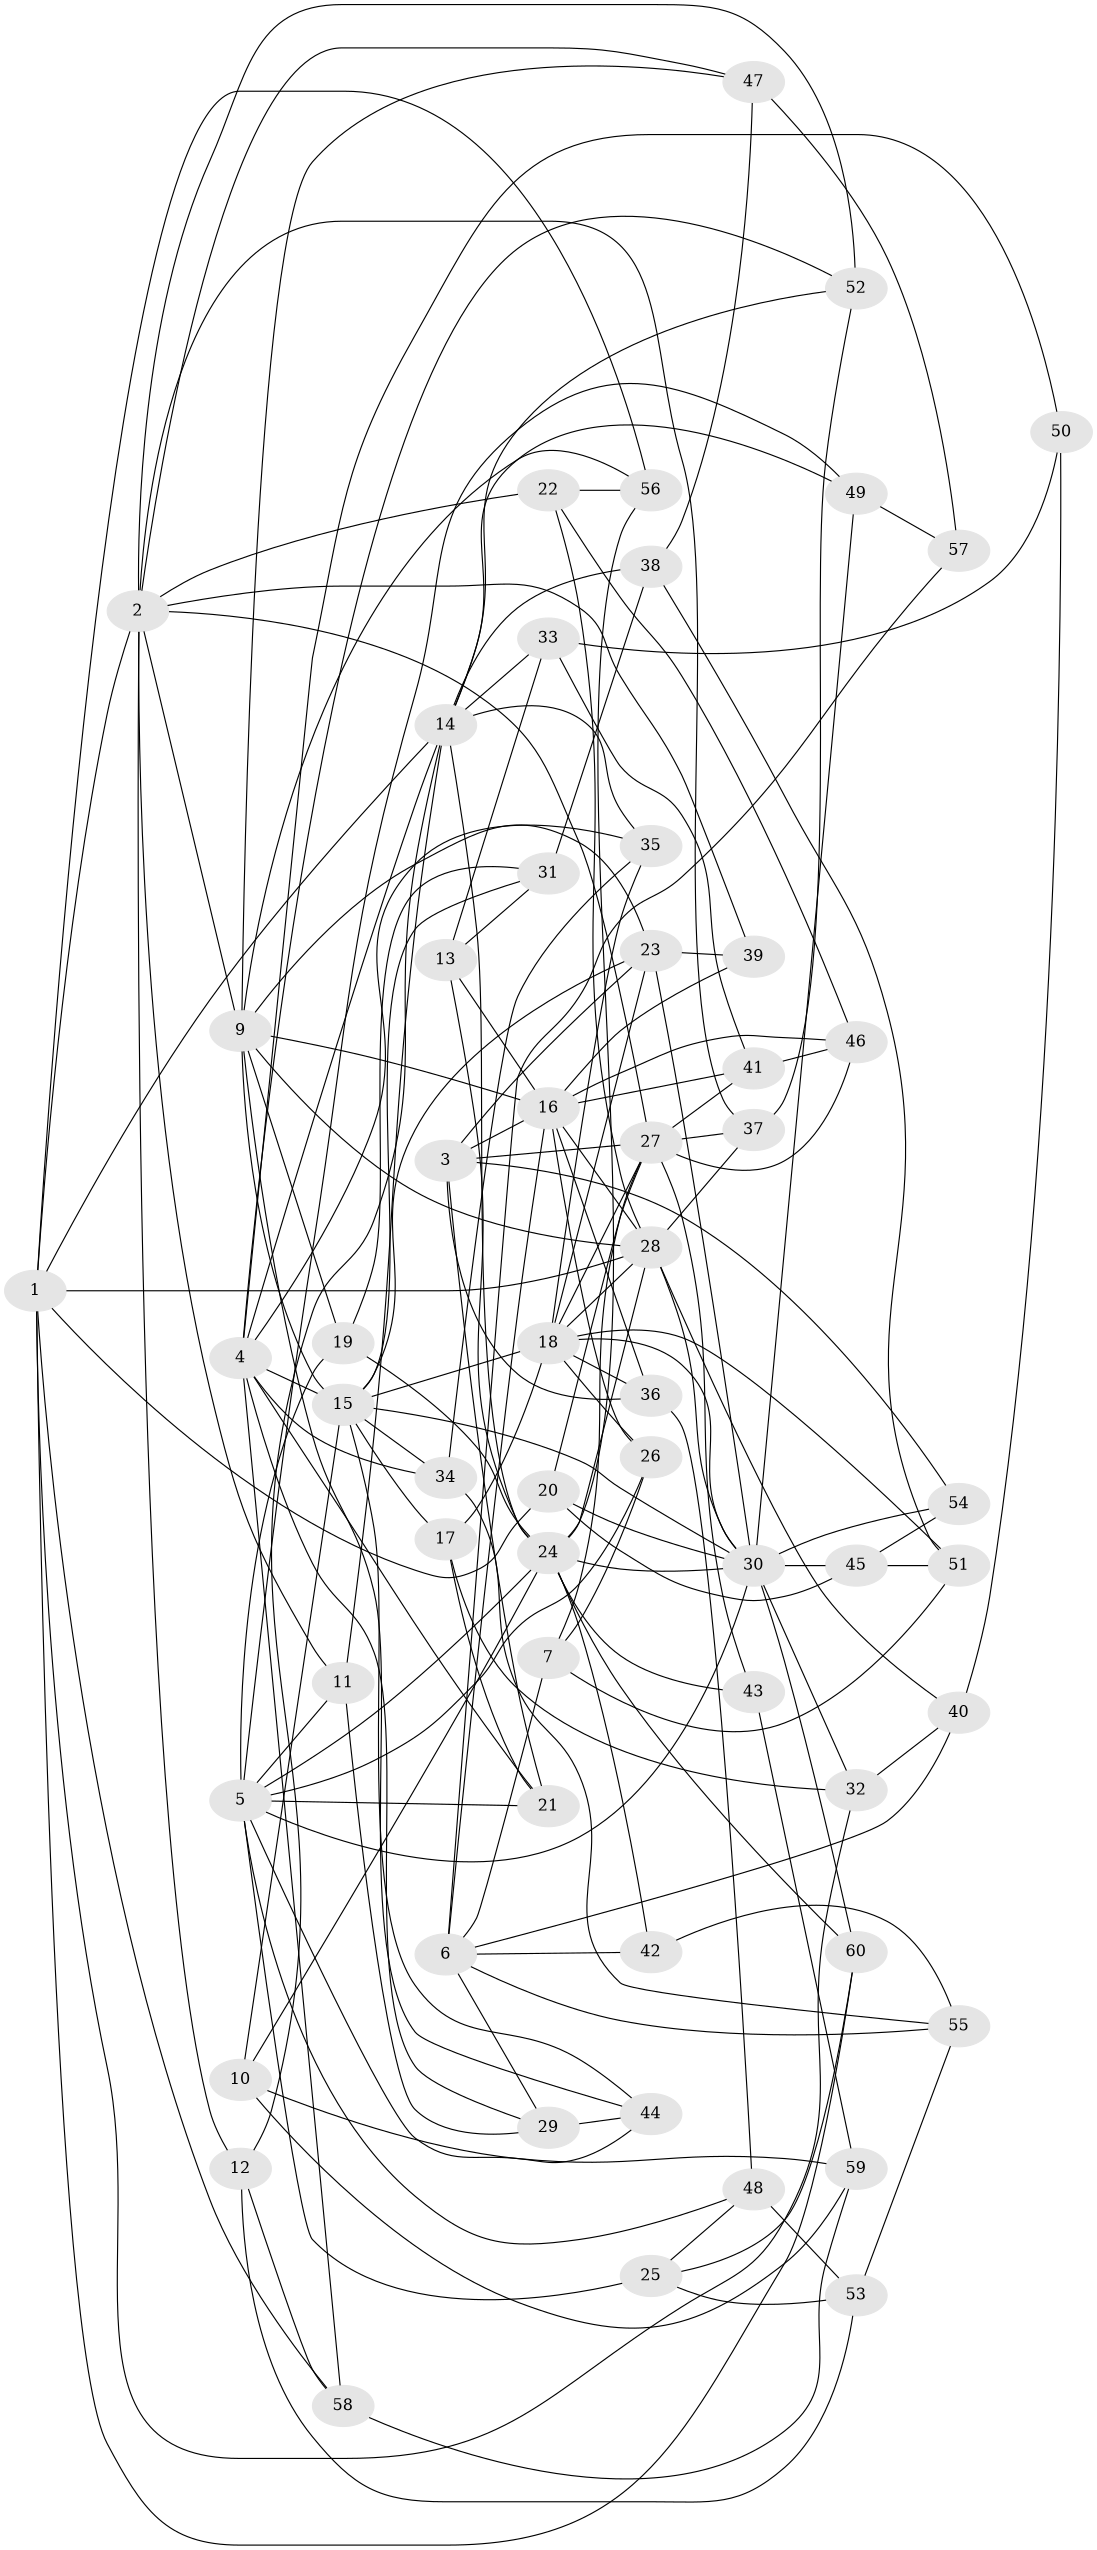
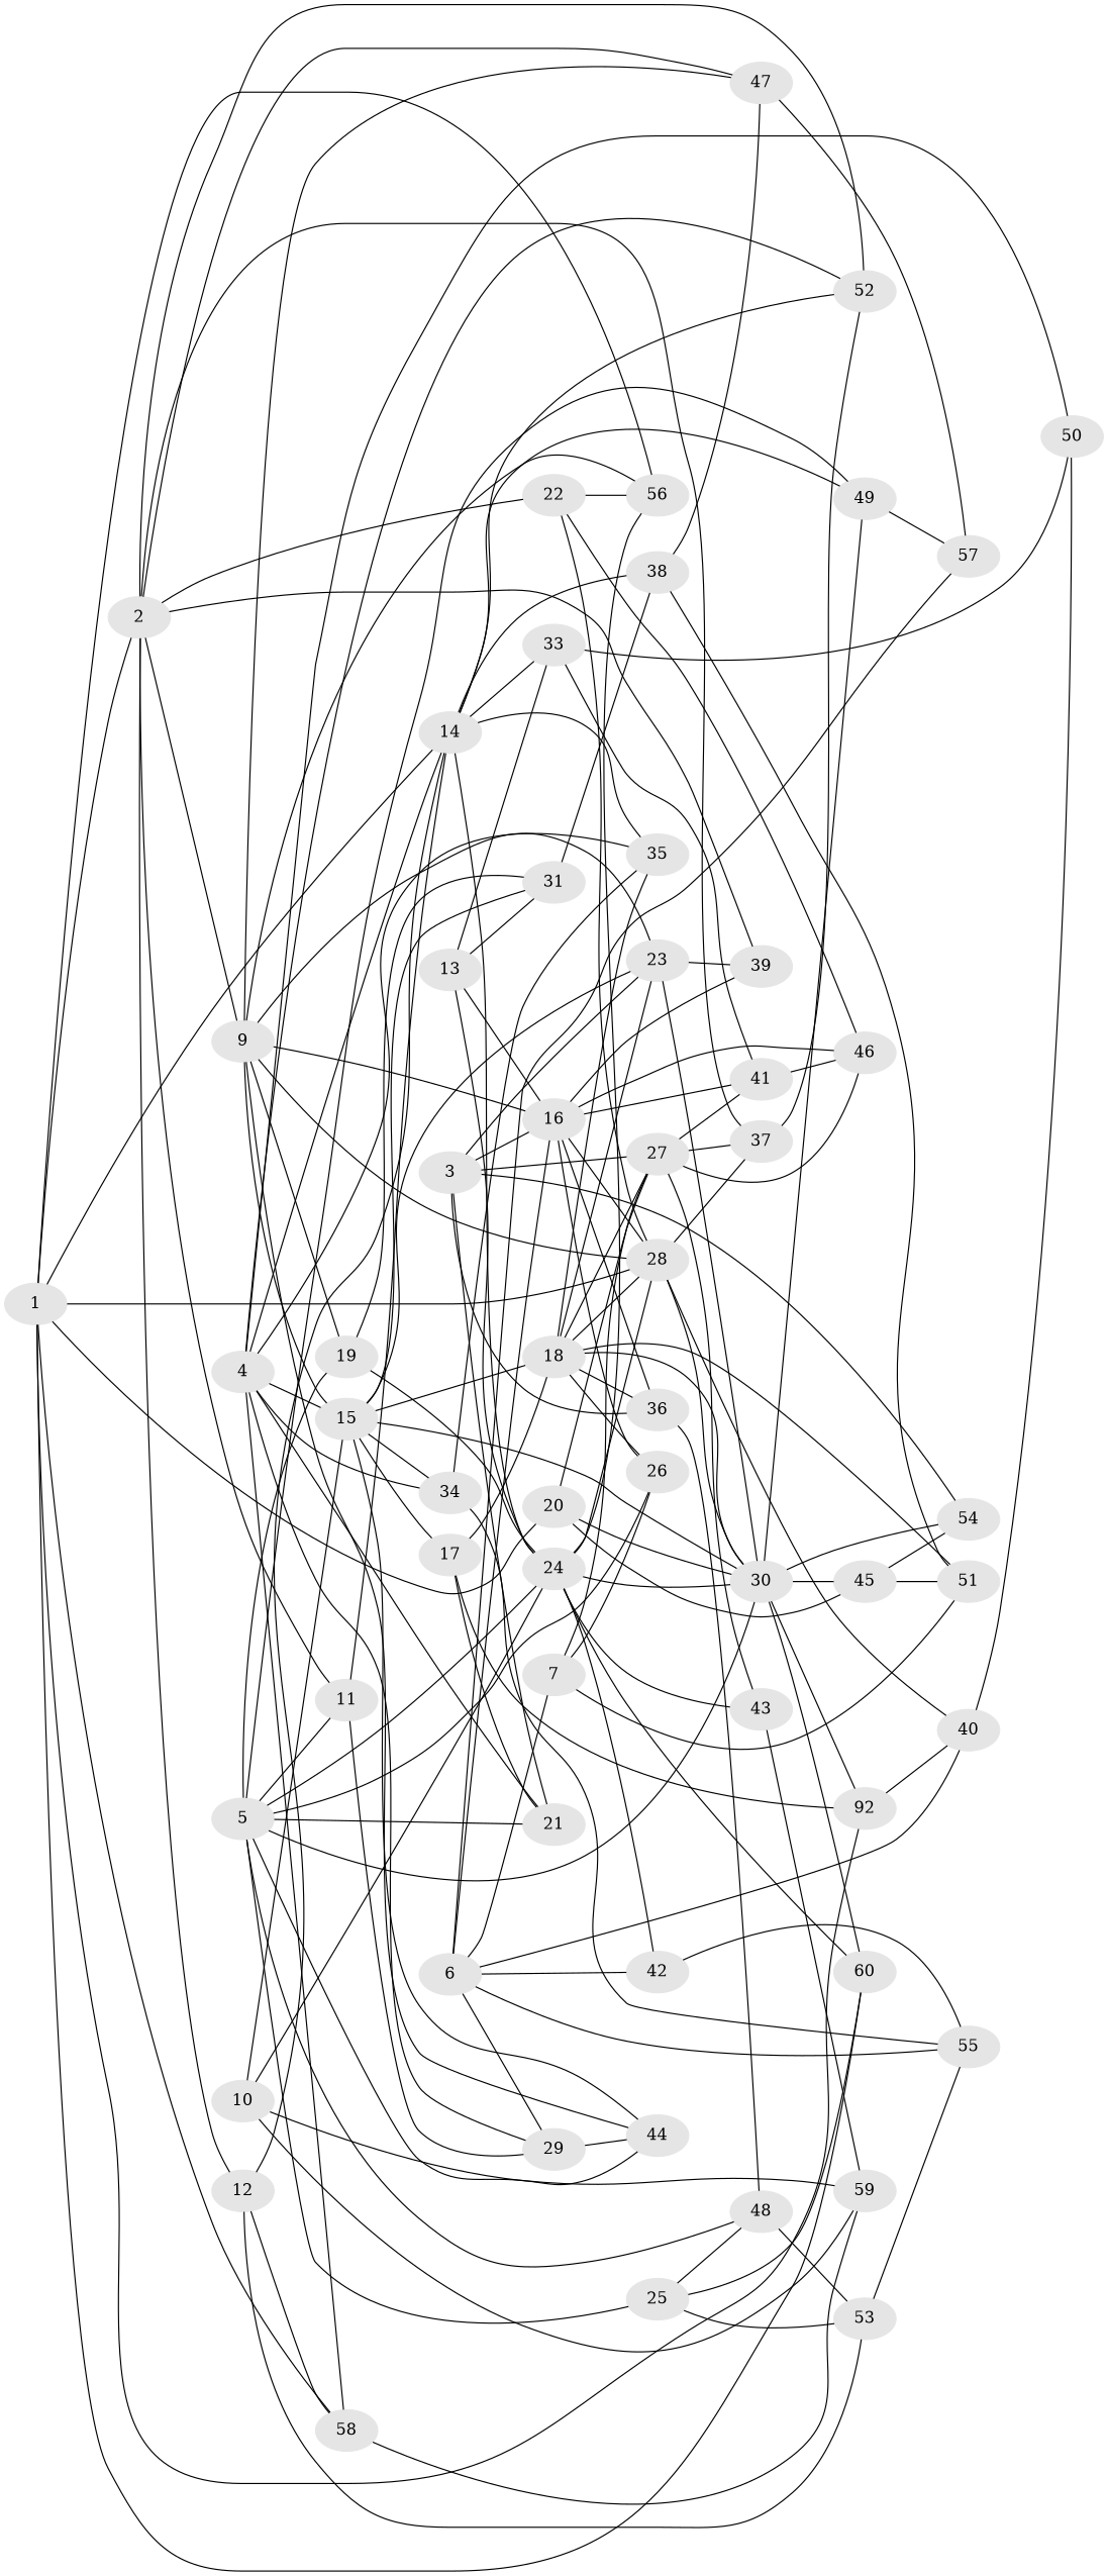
  graph {
    rankdir=LR
    node [color=gray90 style=filled]
    edge [weight=1.0]
    1
    2
    14
    20
    28
-   32
+   32 [label=92]
    56
    58
    60
    9
    11
    12
    22
    27
    37
    39
    47
    52
    35
    24
    49
    33
    38
    30
    45
    40
    59
    16
    23
    15
    19
    44
    29
    53
    46
    41
    43
    57
    3
    21
    36
    54
    26
    48
    4
    34
    50
    18
    31
    17
    55
    5
    25
    42
    6
    7
    51
    10
    13
    1 -- 2 [weight=2.0]
    1 -- 14
    1 -- 20
    1 -- 28 [weight=2.0]
    1 -- 32
    1 -- 56
    1 -- 58
    1 -- 60
    2 -- 9
    2 -- 11
    2 -- 12
    2 -- 22
-   2 -- 27
    2 -- 37
    2 -- 39
    2 -- 47
    2 -- 52 [weight=2.0]
    14 -- 52 [weight=2.0]
    14 -- 35
    14 -- 24
    14 -- 49
    14 -- 33
    14 -- 38
    20 -- 27
    20 -- 30
    20 -- 45
    28 -- 37
    28 -- 30
    28 -- 40
    32 -- 40
    58 -- 59
    9 -- 28
    9 -- 56
    9 -- 47
    9 -- 16 [weight=2.0]
    9 -- 23
    9 -- 15
    9 -- 19
    9 -- 44
    11 -- 14
    11 -- 29
    12 -- 14
    12 -- 58
    12 -- 53
    22 -- 28
    22 -- 56
    22 -- 46
    27 -- 37
    27 -- 46
    27 -- 41
    27 -- 43 [weight=2.0]
    37 -- 52
    47 -- 57
    24 -- 28
    24 -- 56
    24 -- 60
    24 -- 30
    24 -- 43
    24 -- 42 [weight=2.0]
    49 -- 57
    33 -- 41
    33 -- 50
    38 -- 47
    38 -- 51
    30 -- 32
    30 -- 60
    30 -- 49
    30 -- 45
    30 -- 54
    45 -- 54
    45 -- 51
    40 -- 50
    16 -- 28
    16 -- 39 [weight=2.0]
    16 -- 46
    16 -- 41
    16 -- 36
    16 -- 26
    23 -- 39
    23 -- 30
    15 -- 30
    15 -- 23
    15 -- 44
    15 -- 34
    15 -- 18 [weight=2.0]
    15 -- 31
    15 -- 17
    19 -- 24
    19 -- 31
    29 -- 44
    53 -- 55
    41 -- 46
    43 -- 59
    3 -- 27 [weight=3.0]
    3 -- 16
    3 -- 23
    3 -- 21
    3 -- 36
    3 -- 54
    36 -- 48
    48 -- 53
    4 -- 14 [weight=2.0]
    4 -- 58
    4 -- 52
    4 -- 35
    4 -- 15 [weight=2.0]
    4 -- 29
    4 -- 21
    4 -- 34
    4 -- 50 [weight=2.0]
    34 -- 35
    34 -- 55
    18 -- 28
    18 -- 27
    18 -- 35
    18 -- 30
    18 -- 23
    18 -- 36
    18 -- 26
    18 -- 51
    31 -- 38
    17 -- 32
    17 -- 21
    17 -- 18
    5 -- 11
    5 -- 24
    5 -- 49
    5 -- 30
    5 -- 59
    5 -- 19
    5 -- 21
    5 -- 26
    5 -- 48
    5 -- 25
    25 -- 60
    25 -- 53
    25 -- 48
    42 -- 55
    6 -- 40
    6 -- 16
    6 -- 29
    6 -- 57 [weight=2.0]
    6 -- 55
    6 -- 42
    6 -- 7
    7 -- 27
    7 -- 26
    7 -- 51
    10 -- 24
    10 -- 59
    10 -- 15
    10 -- 44
    13 -- 24
    13 -- 33
    13 -- 16
    13 -- 31
  }
